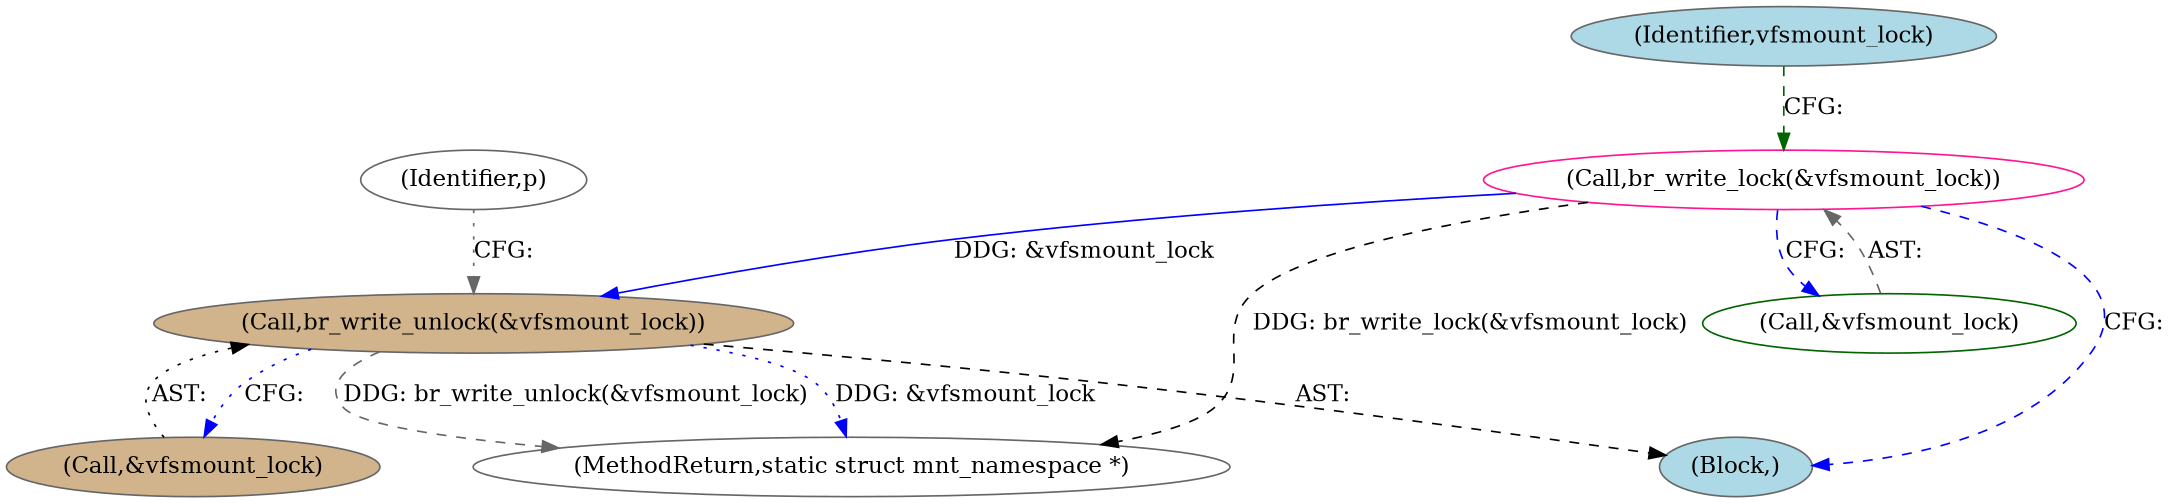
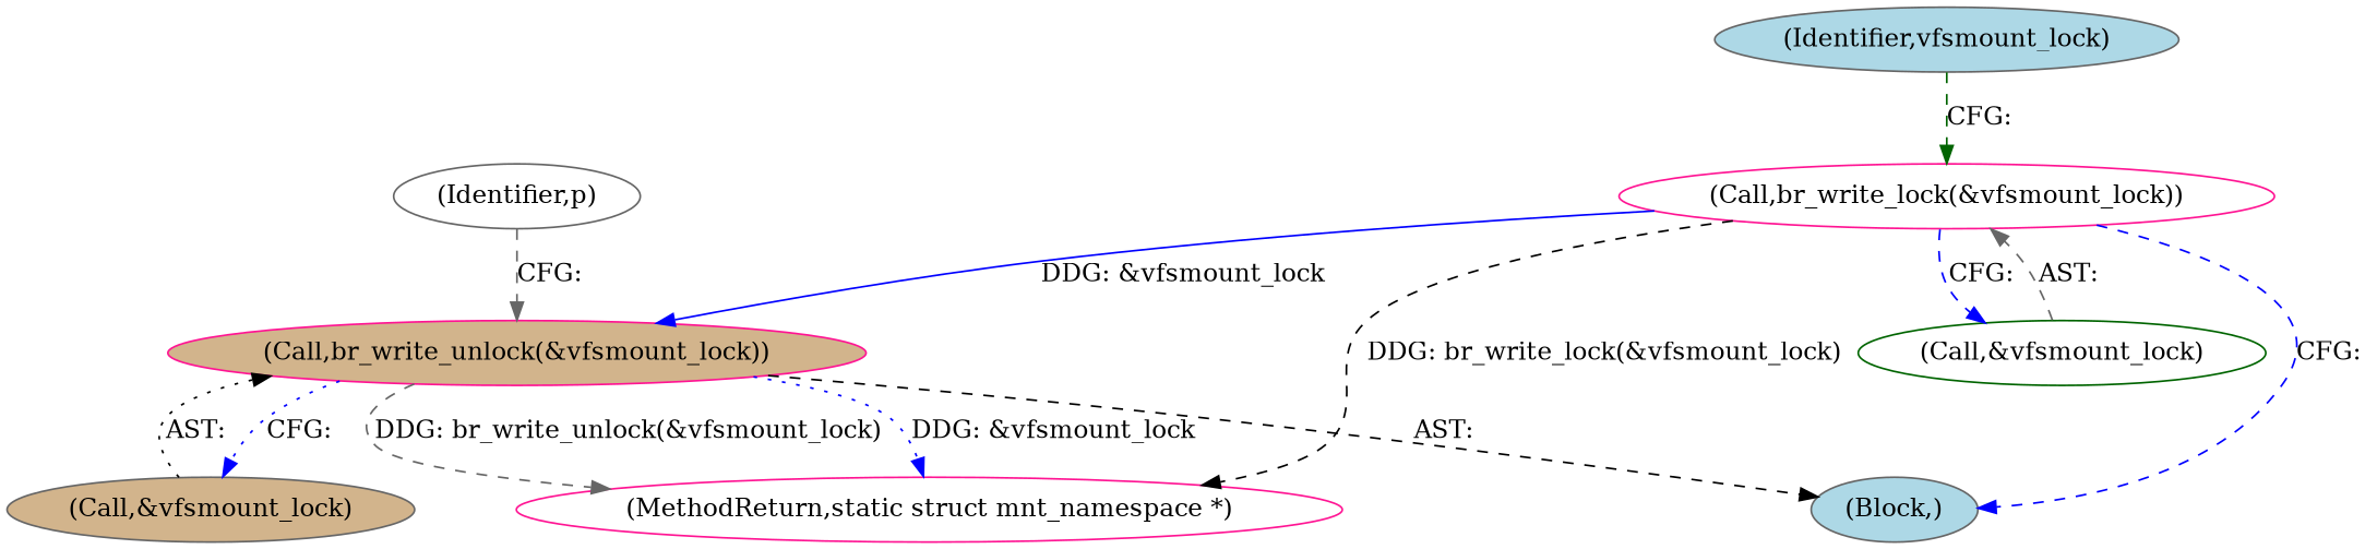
  digraph {
    node [color=gray40 fillcolor=white style=filled]
    edge [color=blue style=dashed]
    n1 [color=deeppink label="(Call,br_write_lock(&vfsmount_lock))"]
-   n2 [fillcolor=tan label="(Call,br_write_unlock(&vfsmount_lock))"]
-   n3 [label="(MethodReturn,static struct mnt_namespace *)"]
+   n2 [color=deeppink fillcolor=tan label="(Call,br_write_unlock(&vfsmount_lock))"]
+   n3 [color=deeppink label="(MethodReturn,static struct mnt_namespace *)"]
    n4 [fillcolor=lightblue label="(Block,)"]
    n5 [color=darkgreen label="(Call,&vfsmount_lock)"]
    n6 [fillcolor=tan label="(Call,&vfsmount_lock)"]
    n7 [label="(Identifier,p)"]
    n8 [fillcolor=lightblue label="(Identifier,vfsmount_lock)"]
    n1 -> n2 [label="DDG: &vfsmount_lock" style=solid]
    n1 -> n3 [color=black label="DDG: br_write_lock(&vfsmount_lock)"]
    n1 -> n4 [label="CFG: "]
    n1 -> n5 [label="CFG: "]
    n2 -> n3 [label="DDG: &vfsmount_lock" style=dotted]
    n2 -> n3 [color=gray40 label="DDG: br_write_unlock(&vfsmount_lock)"]
    n2 -> n4 [color=black label="AST: "]
    n2 -> n6 [label="CFG: " style=dotted]
    n5 -> n1 [color=gray40 label="AST: "]
    n6 -> n2 [color=black label="AST: " style=dotted]
-   n7 -> n2 [color=gray40 label="CFG: " style=dotted]
+   n7 -> n2 [color=gray40 label="CFG: "]
    n8 -> n1 [color=darkgreen label="CFG: "]
  }
